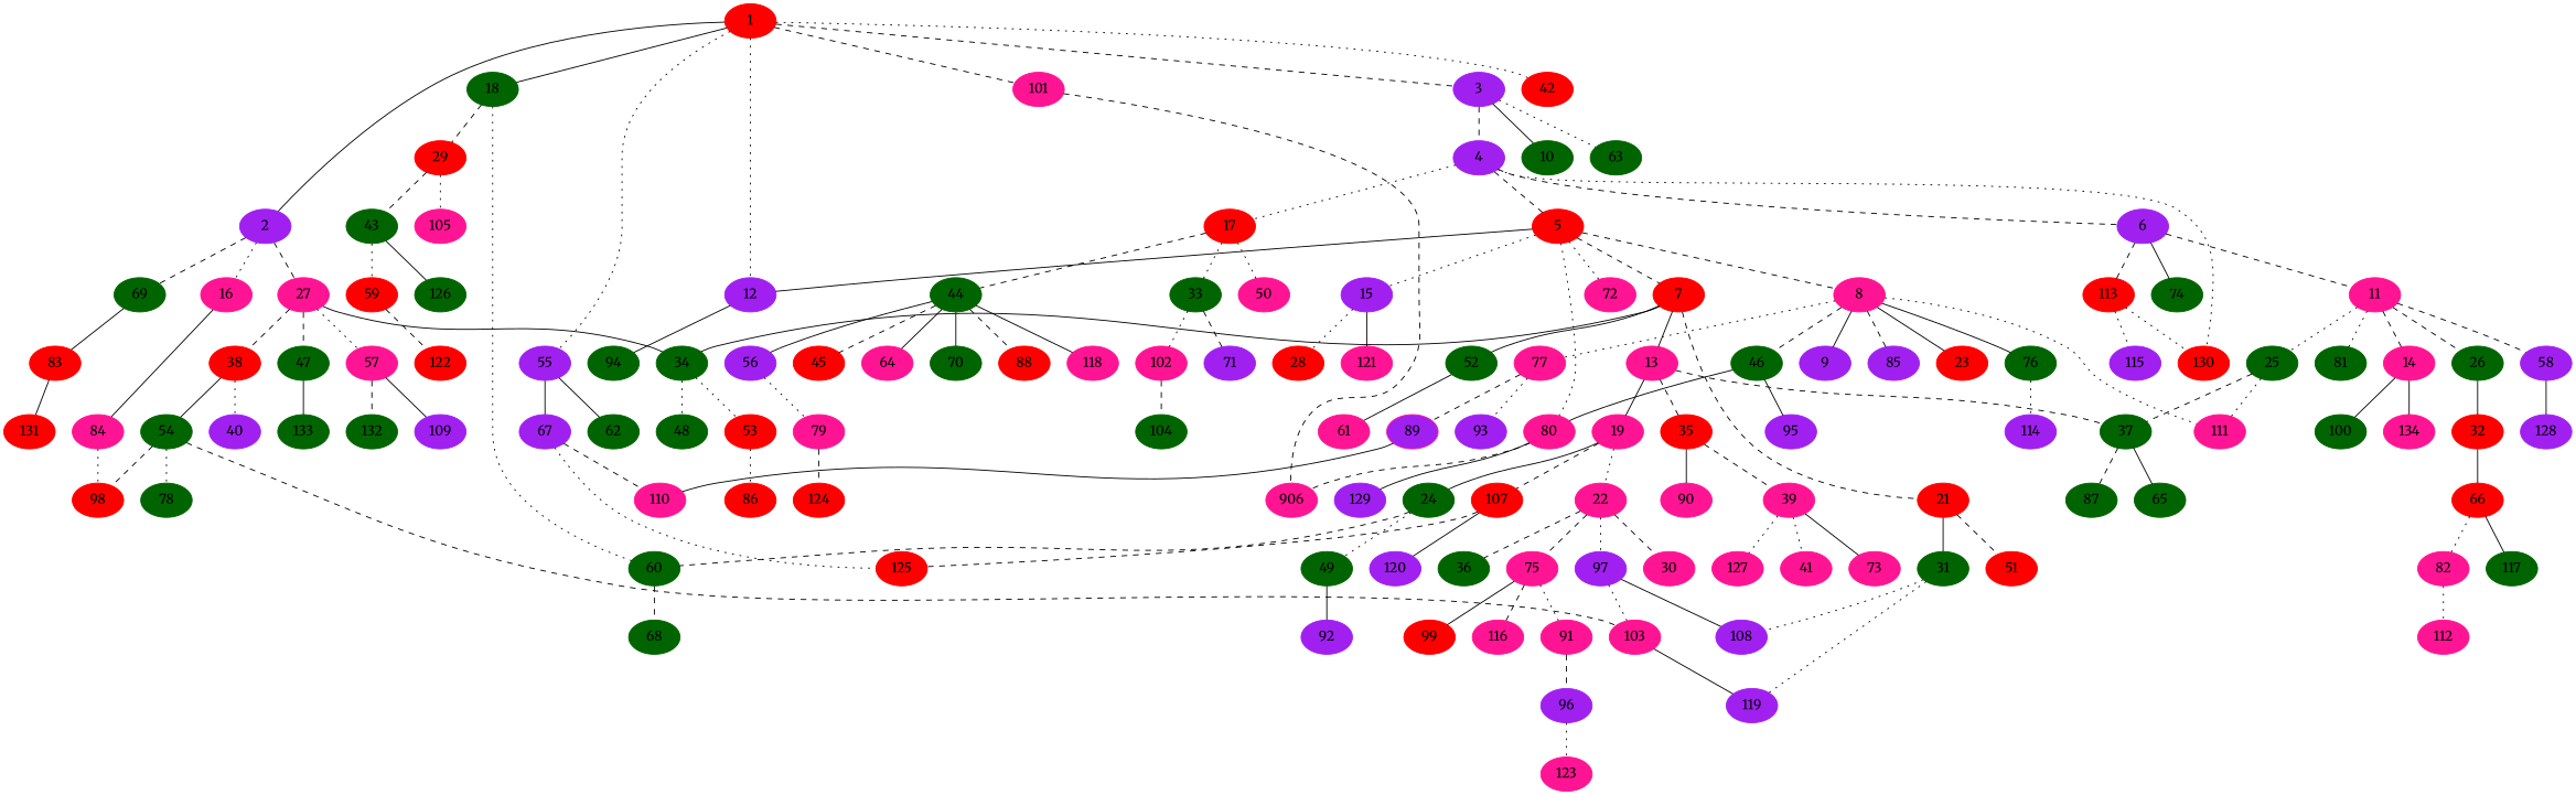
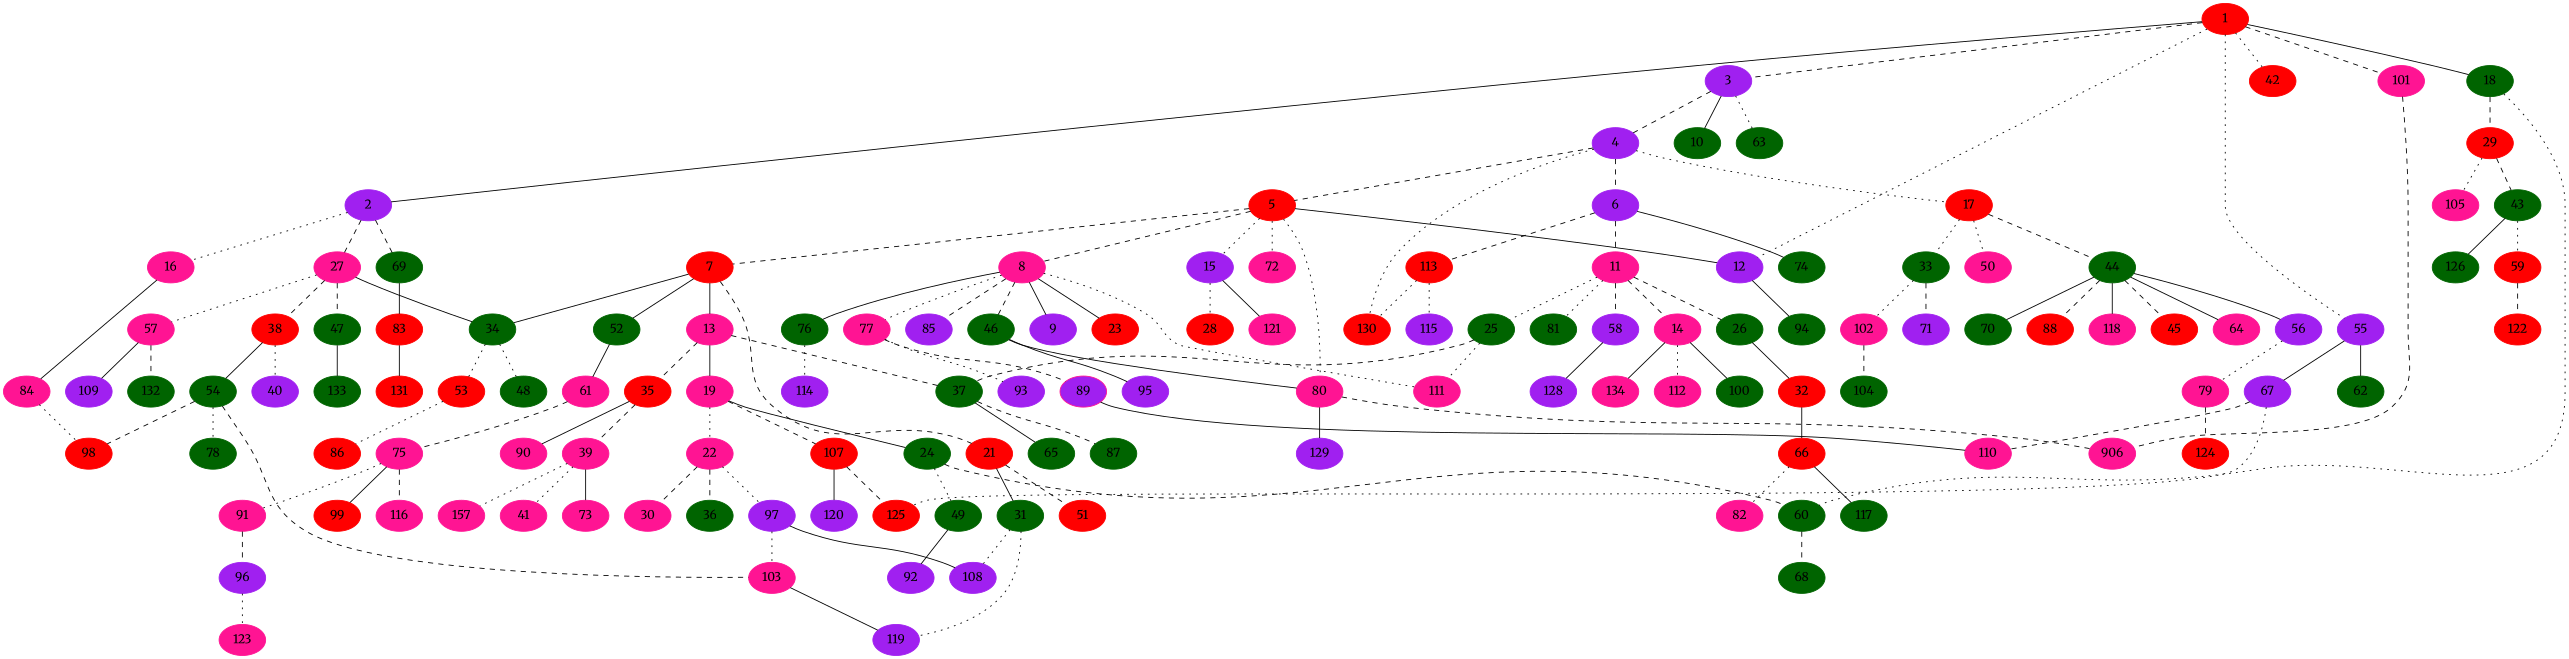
  graph {
    fontname=Merriweather
    node [color=deeppink fontname=Merriweather style=filled]
    edge [fontname=Merriweather style=dashed]
    1 [color=red]
    2 [color=purple]
    3 [color=purple]
    12 [color=purple]
    18 [color=darkgreen]
    42 [color=red]
    55 [color=purple]
    101
    16
    27
    69 [color=darkgreen]
    4 [color=purple]
    10 [color=darkgreen]
    63 [color=darkgreen]
    94 [color=darkgreen]
    29 [color=red]
    60 [color=darkgreen]
    62 [color=darkgreen]
    67 [color=purple]
    n20 [label=906]
    84
    34 [color=darkgreen]
    38 [color=red]
    47 [color=darkgreen]
    57
    83 [color=red]
    5 [color=red]
    6 [color=purple]
    17 [color=red]
    130 [color=red]
    7 [color=red]
    8
    15 [color=purple]
    72
    80
    11
    74 [color=darkgreen]
    113 [color=red]
    33 [color=darkgreen]
    44 [color=darkgreen]
    50
    13
    21 [color=red]
    52 [color=darkgreen]
    9 [color=purple]
    23 [color=red]
    46 [color=darkgreen]
    76 [color=darkgreen]
    77
    85 [color=purple]
    111
    28 [color=red]
    121
    129 [color=purple]
    14
    25 [color=darkgreen]
    26 [color=darkgreen]
    58 [color=purple]
    81 [color=darkgreen]
    115 [color=purple]
    19
    35 [color=red]
    37 [color=darkgreen]
    31 [color=darkgreen]
    51 [color=red]
    48 [color=darkgreen]
    53 [color=red]
    61
    95 [color=purple]
    114 [color=purple]
    89 [fillcolor=purple]
    93 [color=purple]
    100 [color=darkgreen]
    134
    32 [color=red]
    128 [color=purple]
    22
    24 [color=darkgreen]
    107 [color=red]
    39
    90
    65 [color=darkgreen]
    87 [color=darkgreen]
    98 [color=red]
    71 [color=purple]
    102
    45 [color=red]
    56 [color=purple]
    64
    70 [color=darkgreen]
    88 [color=red]
    118
    43 [color=darkgreen]
    105
    68 [color=darkgreen]
    30
    36 [color=darkgreen]
    97 [color=purple]
    49 [color=darkgreen]
    125 [color=red]
    120 [color=purple]
    108 [color=purple]
    119 [color=purple]
    103
    92 [color=purple]
    66 [color=red]
    40 [color=purple]
    54 [color=darkgreen]
    133 [color=darkgreen]
    109 [color=purple]
    132 [color=darkgreen]
    59 [color=red]
    126 [color=darkgreen]
    82
    117 [color=darkgreen]
    104 [color=darkgreen]
    86 [color=red]
    41
    73
-   127
+   127 [label=157]
    78 [color=darkgreen]
    122 [color=red]
    79
    75
    110
    124 [color=red]
    91
    99 [color=red]
    116
    112
    131 [color=red]
    96 [color=purple]
    123
    1 -- 2 [style=solid]
    1 -- 3
    1 -- 12 [style=dotted]
    1 -- 18 [style=solid]
    1 -- 42 [style=dotted]
    1 -- 55 [style=dotted]
    1 -- 101
    2 -- 16 [style=dotted]
    2 -- 27
    2 -- 69
    3 -- 4
    3 -- 10 [style=solid]
    3 -- 63 [style=dotted]
    12 -- 94 [style=solid]
    18 -- 29
    18 -- 60 [style=dotted]
    55 -- 62 [style=solid]
    55 -- 67 [style=solid]
    101 -- n20
    16 -- 84 [style=solid]
    27 -- 34 [style=solid]
    27 -- 38
    27 -- 47
    27 -- 57 [style=dotted]
    69 -- 83 [style=solid]
    4 -- 5
    4 -- 6
    4 -- 17 [style=dotted]
    4 -- 130 [style=dotted]
    29 -- 43
    29 -- 105 [style=dotted]
    60 -- 68
    67 -- 125 [style=dotted]
    67 -- 110
    84 -- 98 [style=dotted]
    34 -- 48 [style=dotted]
    34 -- 53 [style=dotted]
    38 -- 40 [style=dotted]
    38 -- 54 [style=solid]
    47 -- 133 [style=solid]
    57 -- 109 [style=solid]
    57 -- 132
    83 -- 131 [style=solid]
    5 -- 12 [style=solid]
    5 -- 7
    5 -- 8
    5 -- 15 [style=dotted]
    5 -- 72 [style=dotted]
    5 -- 80 [style=dotted]
    6 -- 11
    6 -- 74 [style=solid]
    6 -- 113
    17 -- 33 [style=dotted]
    17 -- 44
    17 -- 50 [style=dotted]
    7 -- 34 [style=solid]
    7 -- 13 [style=solid]
    7 -- 21
    7 -- 52 [style=solid]
    8 -- 9 [style=solid]
    8 -- 23 [style=solid]
    8 -- 46
    8 -- 76 [style=solid]
    8 -- 77 [style=dotted]
    8 -- 85
    8 -- 111 [style=dotted]
    15 -- 28 [style=dotted]
    15 -- 121 [style=solid]
    80 -- n20
    80 -- 129 [style=solid]
    11 -- 14
    11 -- 25 [style=dotted]
    11 -- 26
    11 -- 58
    11 -- 81 [style=dotted]
    113 -- 130 [style=dotted]
    113 -- 115 [style=dotted]
    33 -- 71
    33 -- 102 [style=dotted]
    44 -- 45
    44 -- 56 [style=solid]
    44 -- 64 [style=solid]
    44 -- 70 [style=solid]
    44 -- 88
    44 -- 118 [style=solid]
    13 -- 19 [style=solid]
    13 -- 35
    13 -- 37
    21 -- 31 [style=solid]
    21 -- 51
    52 -- 61 [style=solid]
    46 -- 80 [style=solid]
    46 -- 95 [style=solid]
    76 -- 114 [style=dotted]
    77 -- 89
    77 -- 93 [style=dotted]
    14 -- 100 [style=solid]
    14 -- 134 [style=solid]
    25 -- 111 [style=dotted]
    25 -- 37
    26 -- 32 [style=solid]
    58 -- 128 [style=solid]
    19 -- 22 [style=dotted]
    19 -- 24 [style=solid]
    19 -- 107
    35 -- 39
    35 -- 90 [style=solid]
    37 -- 65 [style=solid]
    37 -- 87
    31 -- 108 [style=dotted]
    31 -- 119 [style=dotted]
    53 -- 86 [style=dotted]
-   22 -- 75
+   61 -- 75
    89 -- 110 [style=solid]
    32 -- 66 [style=solid]
    22 -- 30
    22 -- 36
    22 -- 97 [style=dotted]
    24 -- 60
    24 -- 49 [style=dotted]
    107 -- 125
    107 -- 120 [style=solid]
    39 -- 41 [style=dotted]
    39 -- 73 [style=solid]
    39 -- 127 [style=dotted]
    102 -- 104
    56 -- 79 [style=dotted]
    43 -- 59 [style=dotted]
    43 -- 126 [style=solid]
    97 -- 108 [style=solid]
    97 -- 103 [style=dotted]
    49 -- 92 [style=solid]
    103 -- 119 [style=solid]
    66 -- 82 [style=dotted]
    66 -- 117 [style=solid]
    54 -- 98
    54 -- 103
    54 -- 78 [style=dotted]
    59 -- 122
-   82 -- 112 [style=dotted]
+   14 -- 112 [style=dotted]
    79 -- 124
    75 -- 91 [style=dotted]
    75 -- 99 [style=solid]
    75 -- 116
    91 -- 96
    96 -- 123 [style=dotted]
  }
